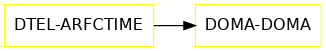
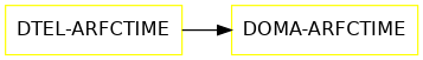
  digraph {
    rankdir=LR
    fontname="DejaVu Sans"
    node [color=yellow shape=box fontname="DejaVu Sans"]
    "DTEL-ARFCTIME"
-   "DOMA-ARFCTIME" [label="DOMA-DOMA"]
+   "DOMA-ARFCTIME"
    "DTEL-ARFCTIME" -> "DOMA-ARFCTIME" [fontname="DejaVu Sans"]
  }
